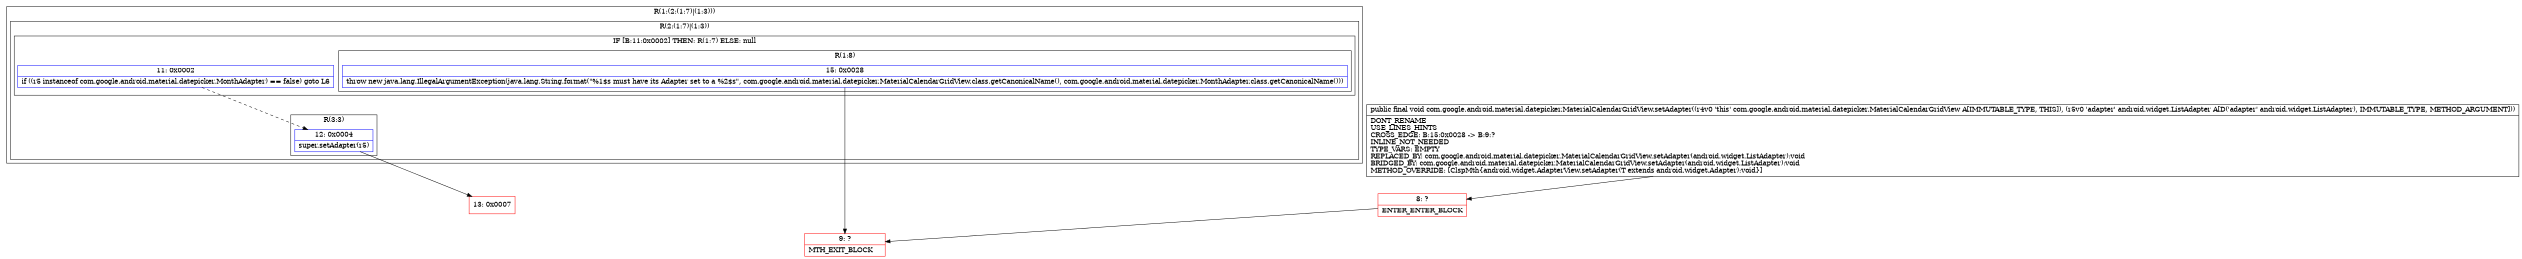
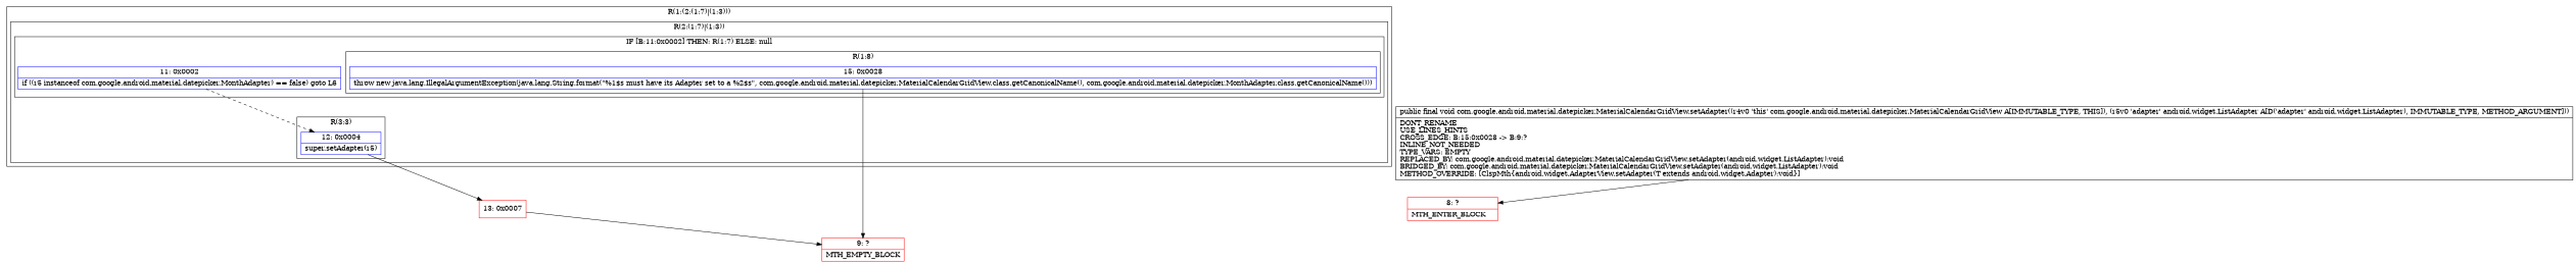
  digraph {
    node [color=blue shape=record]
    n1 [label="{15\:\ 0x0028|throw new java.lang.IllegalArgumentException(java.lang.String.format(\"%1$s must have its Adapter set to a %2$s\", com.google.android.material.datepicker.MaterialCalendarGridView.class.getCanonicalName(), com.google.android.material.datepicker.MonthAdapter.class.getCanonicalName()))\l}"]
    n2 [label="{11\:\ 0x0002|if ((r5 instanceof com.google.android.material.datepicker.MonthAdapter) == false) goto L6\l}"]
    n3 [label="{12\:\ 0x0004|super.setAdapter(r5)\l}"]
-   n4 [color=red label="{9\:\ ?|MTH_EXIT_BLOCK\l}"]
+   n4 [color=red label="{9\:\ ?|MTH_EMPTY_BLOCK\l}"]
    n5 [color=red label="{13\:\ 0x0007}"]
-   n6 [color=red label="{8\:\ ?|ENTER_ENTER_BLOCK\l}"]
+   n6 [color=red label="{8\:\ ?|MTH_ENTER_BLOCK\l}"]
    n7 [label="{public final void com.google.android.material.datepicker.MaterialCalendarGridView.setAdapter((r4v0 'this' com.google.android.material.datepicker.MaterialCalendarGridView A[IMMUTABLE_TYPE, THIS]), (r5v0 'adapter' android.widget.ListAdapter A[D('adapter' android.widget.ListAdapter), IMMUTABLE_TYPE, METHOD_ARGUMENT]))  | DONT_RENAME\lUSE_LINES_HINTS\lCROSS_EDGE: B:15:0x0028 \-\> B:9:?\lINLINE_NOT_NEEDED\lTYPE_VARS: EMPTY\lREPLACED_BY: com.google.android.material.datepicker.MaterialCalendarGridView.setAdapter(android.widget.ListAdapter):void\lBRIDGED_BY: com.google.android.material.datepicker.MaterialCalendarGridView.setAdapter(android.widget.ListAdapter):void\lMETHOD_OVERRIDE: [ClspMth\{android.widget.AdapterView.setAdapter(T extends android.widget.Adapter):void\}]\l}" color=""]
    subgraph cluster_1 {
      label="R(1:(2:(1:7)|(1:3)))"
      subgraph cluster_2 {
        label="R(2:(1:7)|(1:3))"
        subgraph cluster_3 {
          label="IF [B:11:0x0002] THEN: R(1:7) ELSE: null"
          n2
          subgraph cluster_4 {
            label="R(1:8)"
            n1
          }
        }
        subgraph cluster_5 {
          label="R(3:3)"
          n3
        }
      }
    }
    n1 -> n4
    n2 -> n3 [style=dashed]
    n3 -> n5
-   n6 -> n4
+   n5 -> n4
    n7 -> n6
  }
